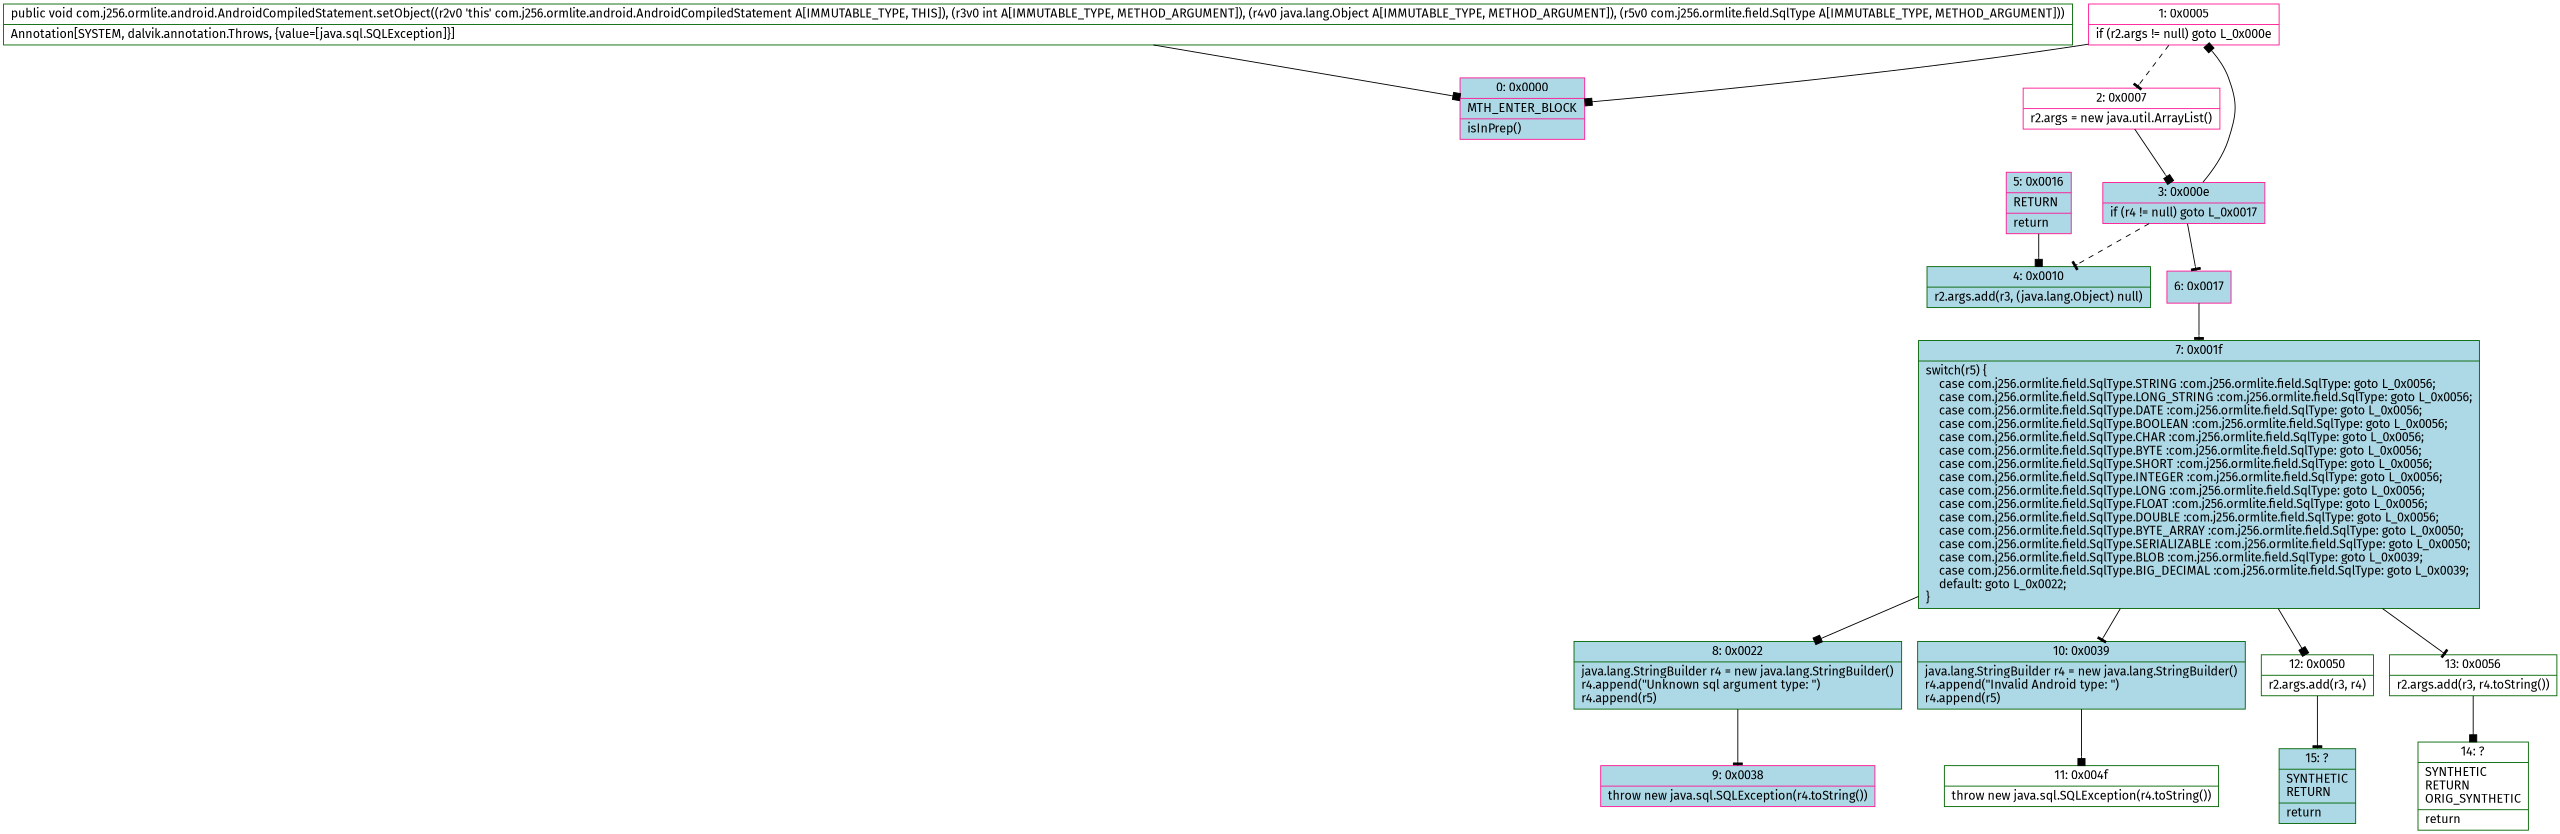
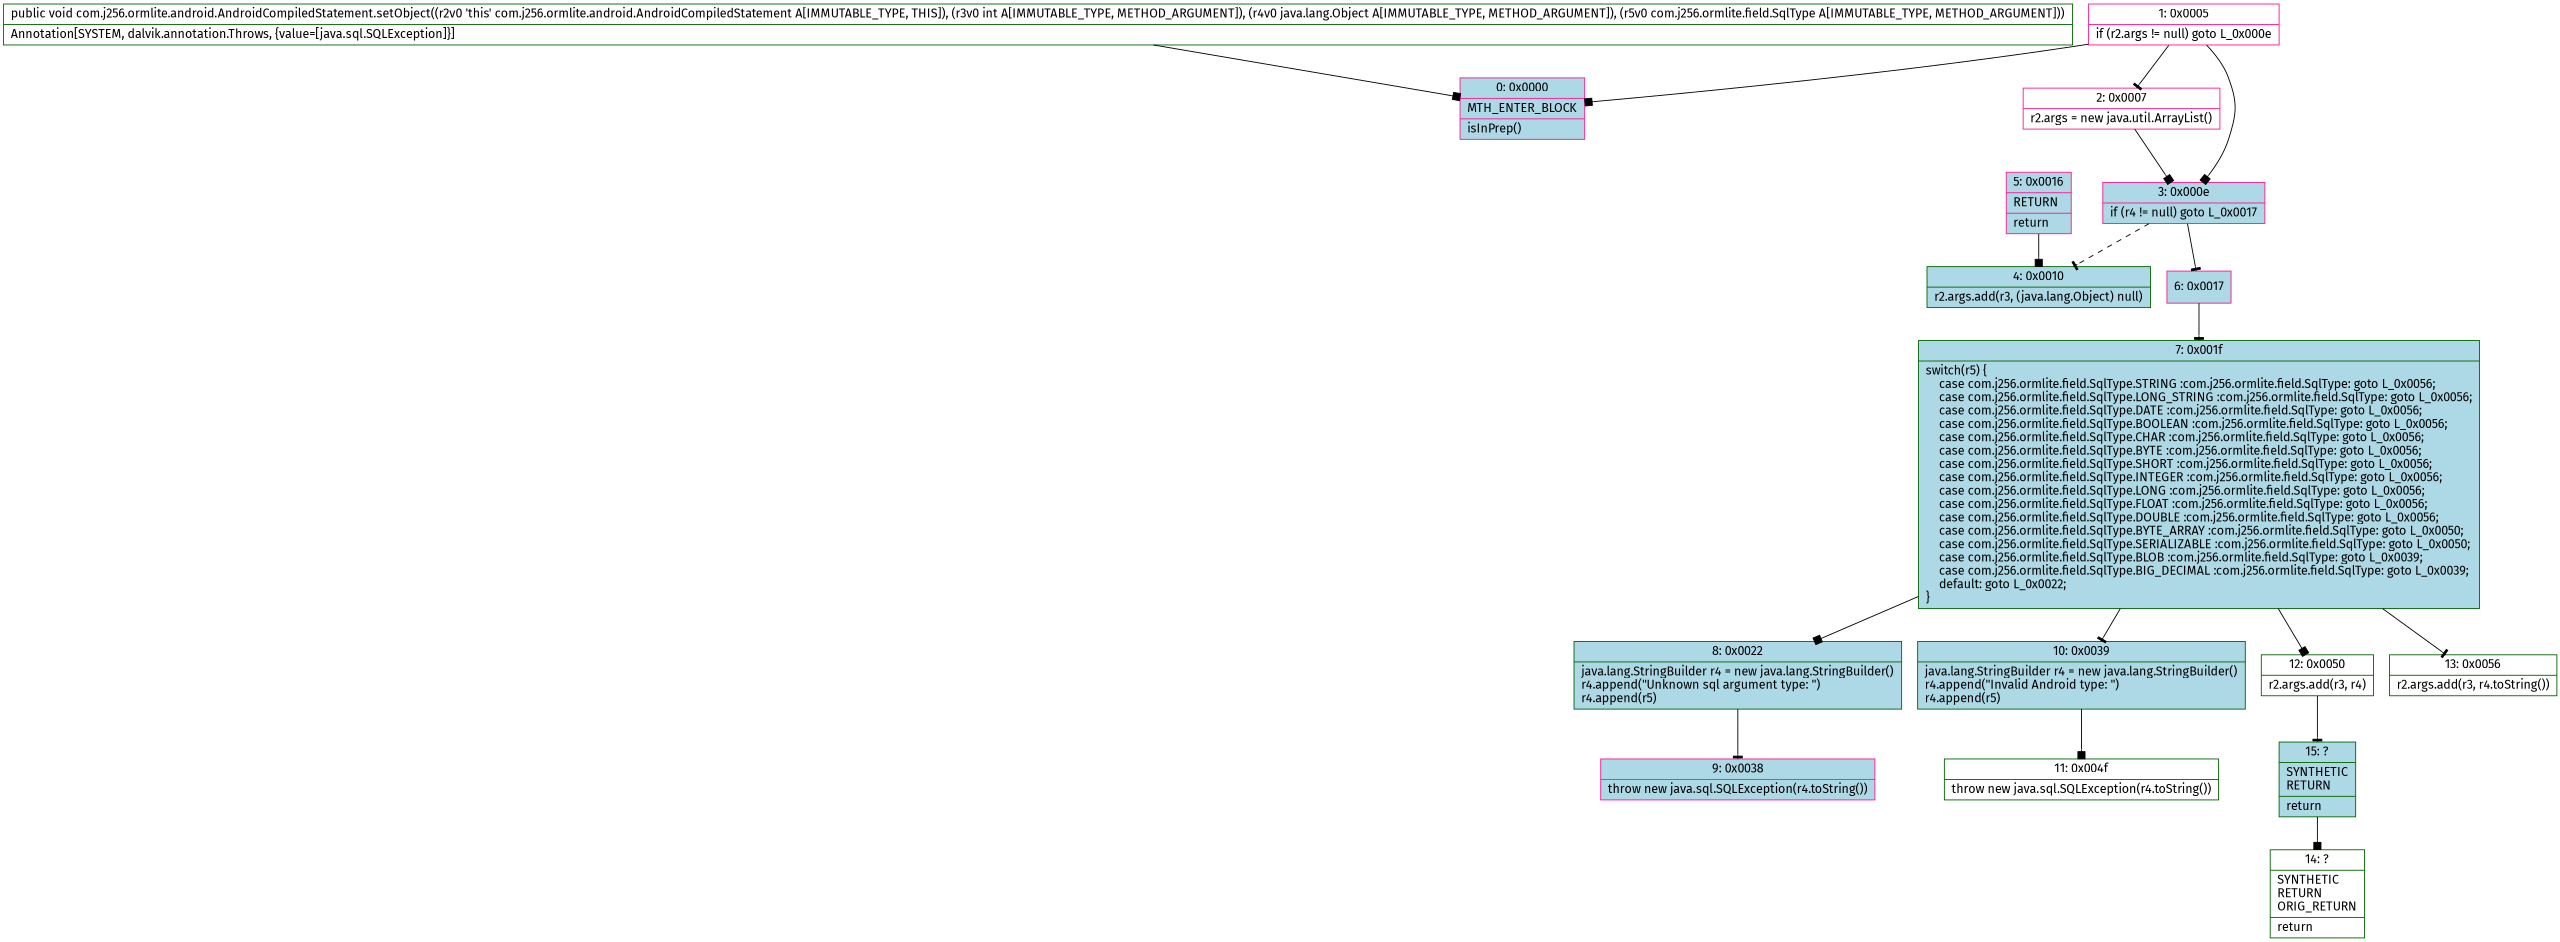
  digraph {
    fontname="Fira Sans"
    node [color=darkgreen fillcolor=lightblue fontname="Fira Sans" shape=record style=filled]
    edge [arrowhead=box fontname="Fira Sans"]
    n1 [color=deeppink label="{0\:\ 0x0000|MTH_ENTER_BLOCK\l|isInPrep()\l}"]
    n2 [color=deeppink fillcolor=white label="{1\:\ 0x0005|if (r2.args != null) goto L_0x000e\l}"]
    n3 [color=deeppink fillcolor=white label="{2\:\ 0x0007|r2.args = new java.util.ArrayList()\l}"]
    n4 [color=deeppink label="{3\:\ 0x000e|if (r4 != null) goto L_0x0017\l}"]
    n5 [label="{4\:\ 0x0010|r2.args.add(r3, (java.lang.Object) null)\l}"]
    n6 [color=deeppink label="{6\:\ 0x0017}"]
    n7 [label="{7\:\ 0x001f|switch(r5) \{\l    case com.j256.ormlite.field.SqlType.STRING :com.j256.ormlite.field.SqlType: goto L_0x0056;\l    case com.j256.ormlite.field.SqlType.LONG_STRING :com.j256.ormlite.field.SqlType: goto L_0x0056;\l    case com.j256.ormlite.field.SqlType.DATE :com.j256.ormlite.field.SqlType: goto L_0x0056;\l    case com.j256.ormlite.field.SqlType.BOOLEAN :com.j256.ormlite.field.SqlType: goto L_0x0056;\l    case com.j256.ormlite.field.SqlType.CHAR :com.j256.ormlite.field.SqlType: goto L_0x0056;\l    case com.j256.ormlite.field.SqlType.BYTE :com.j256.ormlite.field.SqlType: goto L_0x0056;\l    case com.j256.ormlite.field.SqlType.SHORT :com.j256.ormlite.field.SqlType: goto L_0x0056;\l    case com.j256.ormlite.field.SqlType.INTEGER :com.j256.ormlite.field.SqlType: goto L_0x0056;\l    case com.j256.ormlite.field.SqlType.LONG :com.j256.ormlite.field.SqlType: goto L_0x0056;\l    case com.j256.ormlite.field.SqlType.FLOAT :com.j256.ormlite.field.SqlType: goto L_0x0056;\l    case com.j256.ormlite.field.SqlType.DOUBLE :com.j256.ormlite.field.SqlType: goto L_0x0056;\l    case com.j256.ormlite.field.SqlType.BYTE_ARRAY :com.j256.ormlite.field.SqlType: goto L_0x0050;\l    case com.j256.ormlite.field.SqlType.SERIALIZABLE :com.j256.ormlite.field.SqlType: goto L_0x0050;\l    case com.j256.ormlite.field.SqlType.BLOB :com.j256.ormlite.field.SqlType: goto L_0x0039;\l    case com.j256.ormlite.field.SqlType.BIG_DECIMAL :com.j256.ormlite.field.SqlType: goto L_0x0039;\l    default: goto L_0x0022;\l\}\l}"]
    n8 [color=deeppink label="{5\:\ 0x0016|RETURN\l|return\l}"]
    n9 [label="{8\:\ 0x0022|java.lang.StringBuilder r4 = new java.lang.StringBuilder()\lr4.append(\"Unknown sql argument type: \")\lr4.append(r5)\l}"]
    n10 [label="{10\:\ 0x0039|java.lang.StringBuilder r4 = new java.lang.StringBuilder()\lr4.append(\"Invalid Android type: \")\lr4.append(r5)\l}"]
    n11 [fillcolor=white label="{12\:\ 0x0050|r2.args.add(r3, r4)\l}"]
    n12 [fillcolor=white label="{13\:\ 0x0056|r2.args.add(r3, r4.toString())\l}"]
    n13 [color=deeppink label="{9\:\ 0x0038|throw new java.sql.SQLException(r4.toString())\l}"]
    n14 [fillcolor=white label="{11\:\ 0x004f|throw new java.sql.SQLException(r4.toString())\l}"]
    n15 [label="{15\:\ ?|SYNTHETIC\lRETURN\l|return\l}"]
-   n16 [fillcolor=white label="{14\:\ ?|SYNTHETIC\lRETURN\lORIG_SYNTHETIC\l|return\l}"]
+   n16 [fillcolor=white label="{14\:\ ?|SYNTHETIC\lRETURN\lORIG_RETURN\l|return\l}"]
    n17 [fillcolor=white label="{public void com.j256.ormlite.android.AndroidCompiledStatement.setObject((r2v0 'this' com.j256.ormlite.android.AndroidCompiledStatement A[IMMUTABLE_TYPE, THIS]), (r3v0 int A[IMMUTABLE_TYPE, METHOD_ARGUMENT]), (r4v0 java.lang.Object A[IMMUTABLE_TYPE, METHOD_ARGUMENT]), (r5v0 com.j256.ormlite.field.SqlType A[IMMUTABLE_TYPE, METHOD_ARGUMENT]))  | Annotation[SYSTEM, dalvik.annotation.Throws, \{value=[java.sql.SQLException]\}]\l}"]
    n2 -> n1
-   n2 -> n3 [arrowhead=tee style=dashed]
-   n4 -> n2
+   n2 -> n3 [arrowhead=tee style=solid]
+   n2 -> n4
    n3 -> n4
    n4 -> n5 [arrowhead=tee style=dashed]
    n4 -> n6 [arrowhead=tee]
    n6 -> n7 [arrowhead=tee]
    n7 -> n9
    n7 -> n10 [arrowhead=tee]
    n7 -> n11
    n7 -> n12 [arrowhead=tee]
    n8 -> n5
    n9 -> n13 [arrowhead=tee]
    n10 -> n14
    n11 -> n15 [arrowhead=tee]
-   n12 -> n16
+   n15 -> n16
    n17 -> n1
  }
